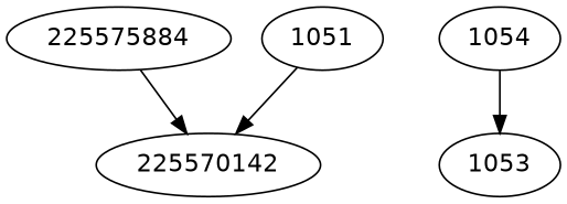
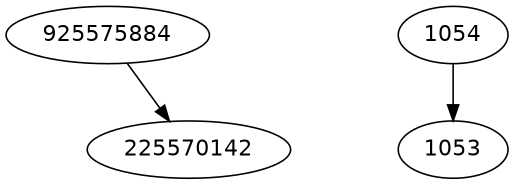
  strict digraph {
    fontname="DejaVu Sans"
    node [fontname="DejaVu Sans"]
    edge [fontname="DejaVu Sans"]
-   225575884
+   225575884 [label=925575884]
    225570142
    1054
    1053
-   1051
    225575884 -> 225570142
    1054 -> 1053
-   1051 -> 225570142
  }
